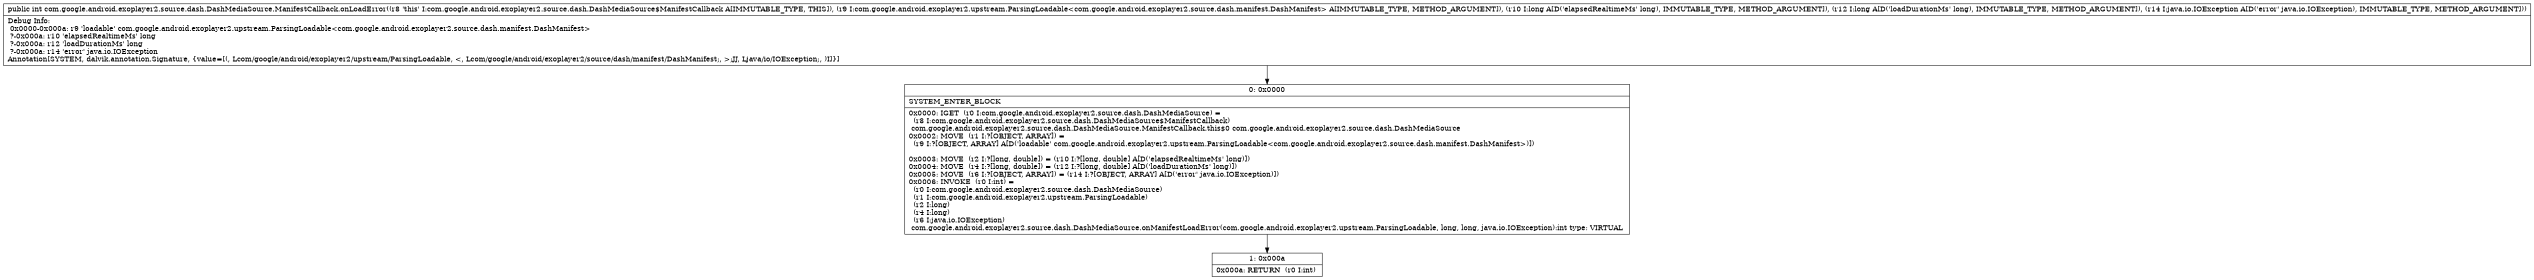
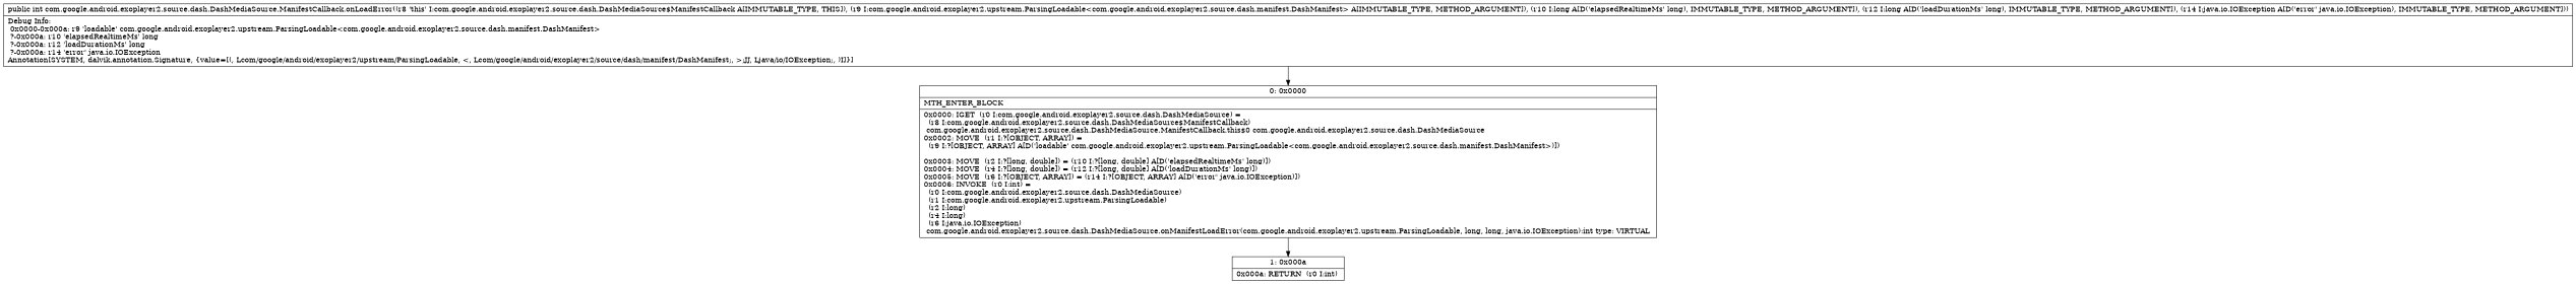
  digraph {
    node [shape=record]
-   n1 [label="{0\:\ 0x0000|SYSTEM_ENTER_BLOCK\l|0x0000: IGET  (r0 I:com.google.android.exoplayer2.source.dash.DashMediaSource) = \l  (r8 I:com.google.android.exoplayer2.source.dash.DashMediaSource$ManifestCallback)\l com.google.android.exoplayer2.source.dash.DashMediaSource.ManifestCallback.this$0 com.google.android.exoplayer2.source.dash.DashMediaSource \l0x0002: MOVE  (r1 I:?[OBJECT, ARRAY]) = \l  (r9 I:?[OBJECT, ARRAY] A[D('loadable' com.google.android.exoplayer2.upstream.ParsingLoadable\<com.google.android.exoplayer2.source.dash.manifest.DashManifest\>)])\l \l0x0003: MOVE  (r2 I:?[long, double]) = (r10 I:?[long, double] A[D('elapsedRealtimeMs' long)]) \l0x0004: MOVE  (r4 I:?[long, double]) = (r12 I:?[long, double] A[D('loadDurationMs' long)]) \l0x0005: MOVE  (r6 I:?[OBJECT, ARRAY]) = (r14 I:?[OBJECT, ARRAY] A[D('error' java.io.IOException)]) \l0x0006: INVOKE  (r0 I:int) = \l  (r0 I:com.google.android.exoplayer2.source.dash.DashMediaSource)\l  (r1 I:com.google.android.exoplayer2.upstream.ParsingLoadable)\l  (r2 I:long)\l  (r4 I:long)\l  (r6 I:java.io.IOException)\l com.google.android.exoplayer2.source.dash.DashMediaSource.onManifestLoadError(com.google.android.exoplayer2.upstream.ParsingLoadable, long, long, java.io.IOException):int type: VIRTUAL \l}"]
+   n1 [label="{0\:\ 0x0000|MTH_ENTER_BLOCK\l|0x0000: IGET  (r0 I:com.google.android.exoplayer2.source.dash.DashMediaSource) = \l  (r8 I:com.google.android.exoplayer2.source.dash.DashMediaSource$ManifestCallback)\l com.google.android.exoplayer2.source.dash.DashMediaSource.ManifestCallback.this$0 com.google.android.exoplayer2.source.dash.DashMediaSource \l0x0002: MOVE  (r1 I:?[OBJECT, ARRAY]) = \l  (r9 I:?[OBJECT, ARRAY] A[D('loadable' com.google.android.exoplayer2.upstream.ParsingLoadable\<com.google.android.exoplayer2.source.dash.manifest.DashManifest\>)])\l \l0x0003: MOVE  (r2 I:?[long, double]) = (r10 I:?[long, double] A[D('elapsedRealtimeMs' long)]) \l0x0004: MOVE  (r4 I:?[long, double]) = (r12 I:?[long, double] A[D('loadDurationMs' long)]) \l0x0005: MOVE  (r6 I:?[OBJECT, ARRAY]) = (r14 I:?[OBJECT, ARRAY] A[D('error' java.io.IOException)]) \l0x0006: INVOKE  (r0 I:int) = \l  (r0 I:com.google.android.exoplayer2.source.dash.DashMediaSource)\l  (r1 I:com.google.android.exoplayer2.upstream.ParsingLoadable)\l  (r2 I:long)\l  (r4 I:long)\l  (r6 I:java.io.IOException)\l com.google.android.exoplayer2.source.dash.DashMediaSource.onManifestLoadError(com.google.android.exoplayer2.upstream.ParsingLoadable, long, long, java.io.IOException):int type: VIRTUAL \l}"]
    n2 [label="{1\:\ 0x000a|0x000a: RETURN  (r0 I:int) \l}"]
    n3 [label="{public int com.google.android.exoplayer2.source.dash.DashMediaSource.ManifestCallback.onLoadError((r8 'this' I:com.google.android.exoplayer2.source.dash.DashMediaSource$ManifestCallback A[IMMUTABLE_TYPE, THIS]), (r9 I:com.google.android.exoplayer2.upstream.ParsingLoadable\<com.google.android.exoplayer2.source.dash.manifest.DashManifest\> A[IMMUTABLE_TYPE, METHOD_ARGUMENT]), (r10 I:long A[D('elapsedRealtimeMs' long), IMMUTABLE_TYPE, METHOD_ARGUMENT]), (r12 I:long A[D('loadDurationMs' long), IMMUTABLE_TYPE, METHOD_ARGUMENT]), (r14 I:java.io.IOException A[D('error' java.io.IOException), IMMUTABLE_TYPE, METHOD_ARGUMENT]))  | Debug Info:\l  0x0000\-0x000a: r9 'loadable' com.google.android.exoplayer2.upstream.ParsingLoadable\<com.google.android.exoplayer2.source.dash.manifest.DashManifest\>\l  ?\-0x000a: r10 'elapsedRealtimeMs' long\l  ?\-0x000a: r12 'loadDurationMs' long\l  ?\-0x000a: r14 'error' java.io.IOException\lAnnotation[SYSTEM, dalvik.annotation.Signature, \{value=[(, Lcom\/google\/android\/exoplayer2\/upstream\/ParsingLoadable, \<, Lcom\/google\/android\/exoplayer2\/source\/dash\/manifest\/DashManifest;, \>;JJ, Ljava\/io\/IOException;, )I]\}]\l}"]
    n1 -> n2
    n3 -> n1
  }
